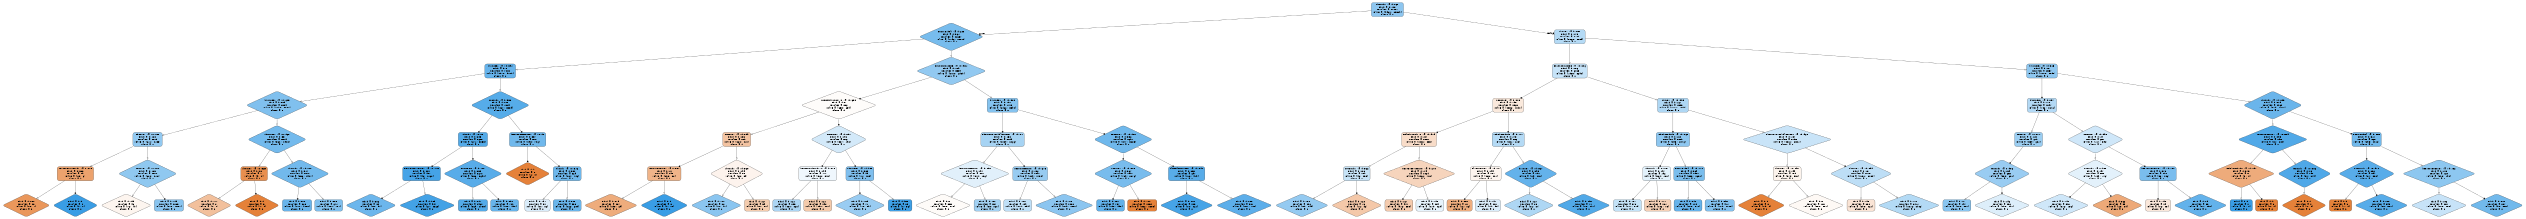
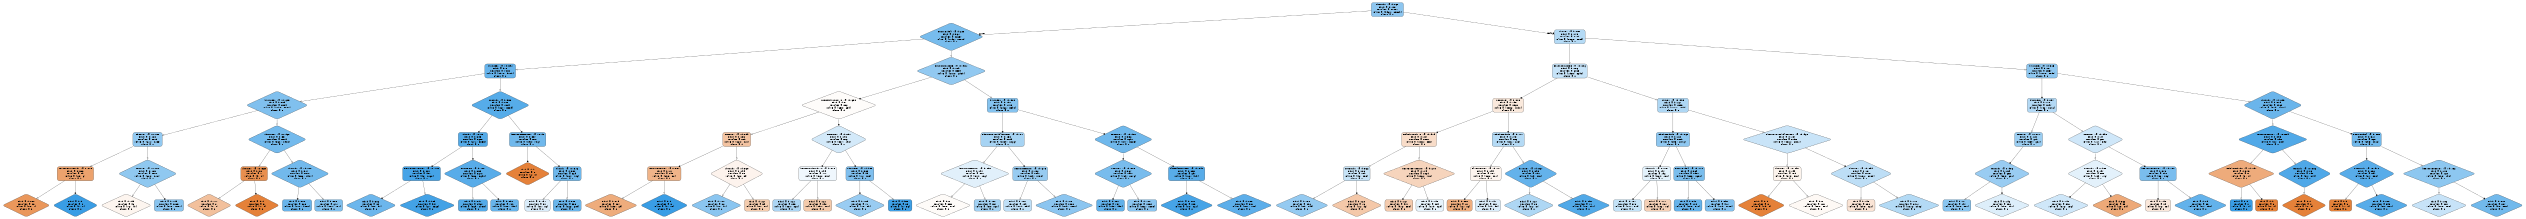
  digraph {
    fontname="DejaVu Sans Mono"
    node [color=black fillcolor="#e58139" fontname="DejaVu Sans Mono" shape=box style="filled, rounded"]
    edge [arrowhead=onormal fontname="DejaVu Sans Mono"]
    n1 [fillcolor="#8dc6f0" label="sbp_min <= 0.163\ngini = 0.418\nsamples = 21137\nvalue = [9961, 23529]\nclass = 1"]
    n2 [fillcolor="#77bced" label="gcs_verbal <= 0.618\ngini = 0.364\nsamples = 12657\nvalue = [4793, 15240]\nclass = 1" shape=diamond]
    n3 [fillcolor="#b4daf5" label="ph_max <= 0.152\ngini = 0.473\nsamples = 8480\nvalue = [5168, 8289]\nclass = 1"]
    n4 [fillcolor="#66b3eb" label="bun_mean <= -0.394\ngini = 0.3\nsamples = 7118\nvalue = [2072, 9210]\nclass = 1"]
    n5 [fillcolor="#92c9f1" label="admission_age <= -0.934\ngini = 0.429\nsamples = 5539\nvalue = [2721, 6030]\nclass = 1" shape=diamond]
    n6 [fillcolor="#c6e3f8" label="admission_age <= -0.806\ngini = 0.486\nsamples = 6123\nvalue = [4053, 5691]\nclass = 1"]
    n7 [fillcolor="#8ec7f0" label="bun_mean <= -0.345\ngini = 0.42\nsamples = 2357\nvalue = [1115, 2598]\nclass = 1"]
    n8 [fillcolor="#80c0ee" label="bun_mean <= -0.615\ngini = 0.389\nsamples = 2889\nvalue = [1205, 3351]\nclass = 1" shape=diamond]
    n9 [fillcolor="#56ace9" label="po2_min <= 0.552\ngini = 0.225\nsamples = 4229\nvalue = [867, 5859]\nclass = 1" shape=diamond]
    n10 [fillcolor="#fefcfa" label="potassium_max.1 <= -0.631\ngini = 0.5\nsamples = 826\nvalue = [655, 639]\nclass = 0" shape=diamond]
    n11 [fillcolor="#85c3ef" label="bun_mean <= -0.321\ngini = 0.401\nsamples = 4713\nvalue = [2066, 5391]\nclass = 1"]
    n12 [fillcolor="#92c9f1" label="sbp_max <= -1.785\ngini = 0.428\nsamples = 1340\nvalue = [644, 1433]\nclass = 1"]
    n13 [fillcolor="#73baed" label="mbp_mean <= -2.063\ngini = 0.35\nsamples = 1549\nvalue = [561, 1918]\nclass = 1" shape=diamond]
    n14 [fillcolor="#53aae8" label="ph_min <= -1.13\ngini = 0.205\nsamples = 3658\nvalue = [674, 5153]\nclass = 1"]
    n15 [fillcolor="#6fb8ec" label="heart_rate_mean <= -2.01\ngini = 0.337\nsamples = 571\nvalue = [193, 706]\nclass = 1"]
    n16 [fillcolor="#eca26d" label="temperature_min <= 1.273\ngini = 0.328\nsamples = 19\nvalue = [23, 6]\nclass = 0"]
    n17 [fillcolor="#8fc8f0" label="po2_max <= -1.121\ngini = 0.423\nsamples = 1321\nvalue = [621, 1427]\nclass = 1" shape=diamond]
    n18 [fillcolor="#e88f4f" label="mbp_max <= -1.565\ngini = 0.18\nsamples = 7\nvalue = [9, 1]\nclass = 0"]
    n19 [fillcolor="#72b9ec" label="mbp_min <= -0.112\ngini = 0.347\nsamples = 1542\nvalue = [552, 1917]\nclass = 1" shape=diamond]
    n20 [fillcolor="#ea975b" label="gini = 0.252\nsamples = 18\nvalue = [23, 4]\nclass = 0" shape=diamond]
    n21 [fillcolor="#399de5" label="gini = 0.0\nsamples = 1\nvalue = [0, 2]\nclass = 1" shape=diamond]
    n22 [fillcolor="#fdf5ef" label="gini = 0.499\nsamples = 96\nvalue = [76, 70]\nclass = 0" shape=diamond]
    n23 [fillcolor="#89c4ef" label="gini = 0.409\nsamples = 1225\nvalue = [545, 1357]\nclass = 1"]
    n24 [fillcolor="#f2c09c" label="gini = 0.444\nsamples = 2\nvalue = [2, 1]\nclass = 0" shape=diamond]
    n25 [label="gini = 0.0\nsamples = 5\nvalue = [7, 0]\nclass = 0" shape=diamond]
    n26 [fillcolor="#68b4eb" label="gini = 0.312\nsamples = 868\nvalue = [271, 1133]\nclass = 1"]
    n27 [fillcolor="#80c0ee" label="gini = 0.388\nsamples = 674\nvalue = [281, 784]\nclass = 1"]
    n28 [fillcolor="#45a3e7" label="temperature_max <= -1.475\ngini = 0.111\nsamples = 987\nvalue = [92, 1462]\nclass = 1"]
    n29 [fillcolor="#58ace9" label="gcs_eyes <= 0.412\ngini = 0.235\nsamples = 2671\nvalue = [582, 3691]\nclass = 1" shape=diamond]
    n30 [label="gini = 0.0\nsamples = 2\nvalue = [6, 0]\nclass = 0" shape=diamond]
    n31 [fillcolor="#6db7ec" label="ph_min <= -1.346\ngini = 0.331\nsamples = 569\nvalue = [187, 706]\nclass = 1"]
    n32 [fillcolor="#6cb6ec" label="gini = 0.326\nsamples = 80\nvalue = [25, 97]\nclass = 1" shape=diamond]
    n33 [fillcolor="#43a2e6" label="gini = 0.089\nsamples = 907\nvalue = [67, 1365]\nclass = 1" shape=diamond]
    n34 [fillcolor="#53aae8" label="gini = 0.207\nsamples = 1961\nvalue = [369, 2783]\nclass = 1"]
    n35 [fillcolor="#67b4eb" label="gini = 0.308\nsamples = 710\nvalue = [213, 908]\nclass = 1"]
    n36 [fillcolor="#d9ecfa" label="gini = 0.494\nsamples = 31\nvalue = [21, 26]\nclass = 1"]
    n37 [fillcolor="#69b5eb" label="gini = 0.315\nsamples = 538\nvalue = [166, 680]\nclass = 1"]
    n38 [fillcolor="#f3c3a1" label="ptt_max <= -0.309\ngini = 0.452\nsamples = 280\nvalue = [268, 141]\nclass = 0"]
    n39 [fillcolor="#d3e9f9" label="pco2_max <= 0.204\ngini = 0.492\nsamples = 546\nvalue = [387, 498]\nclass = 1" shape=diamond]
    n40 [fillcolor="#a6d3f3" label="abs_neutrophils_mean <= -0.54\ngini = 0.458\nsamples = 2109\nvalue = [1189, 2166]\nclass = 1"]
    n41 [fillcolor="#6fb8ec" label="pco2_max <= -0.052\ngini = 0.336\nsamples = 2604\nvalue = [877, 3225]\nclass = 1" shape=diamond]
    n42 [fillcolor="#f0b489" label="resp_rate_max <= 2.587\ngini = 0.41\nsamples = 195\nvalue = [203, 82]\nclass = 0"]
    n43 [fillcolor="#fdf3ed" label="mbp_min <= -0.568\ngini = 0.499\nsamples = 85\nvalue = [65, 59]\nclass = 0" shape=diamond]
    n44 [fillcolor="#eff7fd" label="hematocrit_min.1 <= 0.278\ngini = 0.499\nsamples = 447\nvalue = [343, 373]\nclass = 1"]
    n45 [fillcolor="#7fbfee" label="sbp_mean <= -0.088\ngini = 0.385\nsamples = 99\nvalue = [44, 125]\nclass = 1"]
    n46 [fillcolor="#eeac7c" label="gini = 0.379\nsamples = 187\nvalue = [203, 69]\nclass = 0" shape=diamond]
    n47 [fillcolor="#399de5" label="gini = 0.0\nsamples = 8\nvalue = [0, 13]\nclass = 1" shape=diamond]
    n48 [fillcolor="#8ac5f0" label="gini = 0.411\nsamples = 26\nvalue = [11, 27]\nclass = 1" shape=diamond]
    n49 [fillcolor="#f4ccae" label="gini = 0.467\nsamples = 59\nvalue = [54, 32]\nclass = 0"]
    n50 [fillcolor="#abd5f4" label="gini = 0.464\nsamples = 255\nvalue = [151, 262]\nclass = 1"]
    n51 [fillcolor="#f4caab" label="gini = 0.464\nsamples = 192\nvalue = [192, 111]\nclass = 0"]
    n52 [fillcolor="#99ccf2" label="gini = 0.439\nsamples = 74\nvalue = [43, 89]\nclass = 1" shape=diamond]
    n53 [fillcolor="#3ea0e6" label="gini = 0.053\nsamples = 25\nvalue = [1, 36]\nclass = 1"]
    n54 [fillcolor="#e1f0fb" label="heart_rate_max <= 0.103\ngini = 0.497\nsamples = 512\nvalue = [370, 436]\nclass = 1" shape=diamond]
    n55 [fillcolor="#97cbf1" label="resp_rate_max <= -0.675\ngini = 0.436\nsamples = 1597\nvalue = [819, 1730]\nclass = 1"]
    n56 [fillcolor="#78bced" label="po2_max <= -0.325\ngini = 0.367\nsamples = 1907\nvalue = [729, 2276]\nclass = 1" shape=diamond]
    n57 [fillcolor="#58ace9" label="platelets_mean <= -0.891\ngini = 0.233\nsamples = 697\nvalue = [148, 949]\nclass = 1"]
    n58 [fillcolor="#fefbf8" label="gini = 0.5\nsamples = 355\nvalue = [285, 275]\nclass = 0" shape=diamond]
    n59 [fillcolor="#a2d1f3" label="gini = 0.452\nsamples = 157\nvalue = [85, 161]\nclass = 1"]
    n60 [fillcolor="#bfdff7" label="gini = 0.481\nsamples = 409\nvalue = [270, 399]\nclass = 1"]
    n61 [fillcolor="#8bc5f0" label="gini = 0.413\nsamples = 1188\nvalue = [549, 1331]\nclass = 1" shape=diamond]
    n62 [fillcolor="#61b1ea" label="gini = 0.282\nsamples = 757\nvalue = [203, 993]\nclass = 1"]
-   n63 [label="gini = 0.412\nsamples = 1150\nvalue = [526, 1283]\nclass = 1"]
+   n63 [fillcolor="#8ac5f0" label="gini = 0.412\nsamples = 1150\nvalue = [526, 1283]\nclass = 1"]
    n64 [fillcolor="#46a4e7" label="gini = 0.118\nsamples = 113\nvalue = [11, 164]\nclass = 1" shape=diamond]
    n65 [fillcolor="#5caeea" label="gini = 0.253\nsamples = 584\nvalue = [137, 785]\nclass = 1" shape=diamond]
    n66 [fillcolor="#fae9dc" label="pco2_max <= 0.118\ngini = 0.495\nsamples = 1568\nvalue = [1336, 1101]\nclass = 0"]
    n67 [fillcolor="#aed7f4" label="ph_max <= -0.003\ngini = 0.467\nsamples = 4555\nvalue = [2717, 4590]\nclass = 1"]
    n68 [fillcolor="#b3d9f5" label="dbp_mean <= 0.257\ngini = 0.472\nsamples = 1297\nvalue = [786, 1276]\nclass = 1"]
    n69 [fillcolor="#6ab5eb" label="mbp_min <= -0.203\ngini = 0.319\nsamples = 1060\nvalue = [329, 1322]\nclass = 1" shape=diamond]
    n70 [fillcolor="#f8dcc8" label="calcium_min.1 <= -0.949\ngini = 0.487\nsamples = 1312\nvalue = [1182, 853]\nclass = 0"]
    n71 [fillcolor="#b4daf5" label="weight_admit <= 0.777\ngini = 0.473\nsamples = 256\nvalue = [154, 248]\nclass = 1"]
    n72 [fillcolor="#8ec7f0" label="weight_admit <= -0.565\ngini = 0.421\nsamples = 1850\nvalue = [893, 2076]\nclass = 1"]
    n73 [fillcolor="#c9e4f8" label="abs_neutrophils_mean <= -0.968\ngini = 0.487\nsamples = 2705\nvalue = [1824, 2514]\nclass = 1" shape=diamond]
    n74 [fillcolor="#c6e3f7" label="spo2_min <= 0.566\ngini = 0.486\nsamples = 152\nvalue = [96, 135]\nclass = 1"]
    n75 [fillcolor="#f6d4bc" label="temperature_max <= 0.678\ngini = 0.479\nsamples = 1160\nvalue = [1086, 718]\nclass = 0" shape=diamond]
    n76 [fillcolor="#fdf4ee" label="glucose_max <= -0.71\ngini = 0.499\nsamples = 154\nvalue = [125, 114]\nclass = 0"]
    n77 [fillcolor="#64b2eb" label="inr_max <= -0.367\ngini = 0.293\nsamples = 102\nvalue = [29, 134]\nclass = 1" shape=diamond]
    n78 [fillcolor="#94caf1" label="gini = 0.431\nsamples = 106\nvalue = [50, 109]\nclass = 1" shape=diamond]
    n79 [fillcolor="#f4c8a9" label="gini = 0.461\nsamples = 46\nvalue = [46, 26]\nclass = 0" shape=diamond]
    n80 [fillcolor="#f4cbae" label="gini = 0.467\nsamples = 971\nvalue = [946, 558]\nclass = 0"]
    n81 [fillcolor="#e6f3fc" label="gini = 0.498\nsamples = 189\nvalue = [140, 160]\nclass = 1"]
    n82 [fillcolor="#eead7e" label="gini = 0.383\nsamples = 42\nvalue = [46, 16]\nclass = 0"]
    n83 [fillcolor="#d9ecfa" label="gini = 0.494\nsamples = 112\nvalue = [79, 98]\nclass = 1"]
    n84 [fillcolor="#aed7f4" label="gini = 0.467\nsamples = 28\nvalue = [16, 27]\nclass = 1" shape=diamond]
    n85 [fillcolor="#51a9e8" label="gini = 0.193\nsamples = 74\nvalue = [13, 107]\nclass = 1" shape=diamond]
    n86 [fillcolor="#e2f1fb" label="sbp_min <= 1.145\ngini = 0.497\nsamples = 496\nvalue = [360, 422]\nclass = 1"]
    n87 [fillcolor="#79bded" label="gcs_verbal <= -0.772\ngini = 0.369\nsamples = 1354\nvalue = [533, 1654]\nclass = 1"]
    n88 [fillcolor="#fcf3ec" label="sbp_max <= -1.192\ngini = 0.499\nsamples = 430\nvalue = [370, 334]\nclass = 0"]
    n89 [fillcolor="#bddef6" label="sbp_max <= -0.599\ngini = 0.48\nsamples = 2275\nvalue = [1454, 2180]\nclass = 1" shape=diamond]
    n90 [fillcolor="#c3e2f7" label="gini = 0.484\nsamples = 372\nvalue = [244, 349]\nclass = 1"]
    n91 [fillcolor="#f5d0b6" label="gini = 0.474\nsamples = 124\nvalue = [116, 73]\nclass = 0"]
    n92 [fillcolor="#66b3eb" label="gini = 0.302\nsamples = 410\nvalue = [123, 541]\nclass = 1"]
    n93 [fillcolor="#82c1ef" label="gini = 0.393\nsamples = 944\nvalue = [410, 1113]\nclass = 1"]
    n94 [label="gini = 0.0\nsamples = 8\nvalue = [19, 0]\nclass = 0" shape=diamond]
    n95 [fillcolor="#fef9f5" label="gini = 0.5\nsamples = 422\nvalue = [351, 334]\nclass = 0" shape=diamond]
    n96 [fillcolor="#fae4d5" label="gini = 0.493\nsamples = 231\nvalue = [208, 164]\nclass = 0"]
    n97 [fillcolor="#b3daf5" label="gini = 0.472\nsamples = 2044\nvalue = [1246, 2016]\nclass = 1" shape=diamond]
    n98 [fillcolor="#9bcef2" label="po2_max <= -1.374\ngini = 0.443\nsamples = 640\nvalue = [339, 684]\nclass = 1"]
    n99 [fillcolor="#cfe7f9" label="ptt_max <= -0.092\ngini = 0.49\nsamples = 657\nvalue = [447, 592]\nclass = 1" shape=diamond]
    n100 [fillcolor="#51a9e8" label="resp_rate_max <= -1.529\ngini = 0.193\nsamples = 195\nvalue = [34, 280]\nclass = 1" shape=diamond]
    n101 [fillcolor="#71b9ec" label="gcs_verbal <= 0.155\ngini = 0.344\nsamples = 865\nvalue = [295, 1042]\nclass = 1"]
    n102 [fillcolor="#99ccf2" label="po2_min <= 1.086\ngini = 0.439\nsamples = 633\nvalue = [330, 684]\nclass = 1" shape=diamond]
    n103 [fillcolor="#e3f1fb" label="po2_min <= 2.038\ngini = 0.497\nsamples = 555\nvalue = [409, 476]\nclass = 1" shape=diamond]
    n104 [fillcolor="#7abdee" label="heart_rate_max <= -0.731\ngini = 0.372\nsamples = 102\nvalue = [38, 116]\nclass = 1"]
    n105 [fillcolor="#89c5f0" label="gini = 0.41\nsamples = 497\nvalue = [225, 557]\nclass = 1"]
    n106 [fillcolor="#ddeefa" label="gini = 0.496\nsamples = 136\nvalue = [105, 127]\nclass = 1" shape=diamond]
    n107 [fillcolor="#cfe7f9" label="gini = 0.491\nsamples = 502\nvalue = [346, 456]\nclass = 1" shape=diamond]
    n108 [fillcolor="#eda978" label="gini = 0.366\nsamples = 53\nvalue = [63, 20]\nclass = 0" shape=diamond]
    n109 [fillcolor="#fae7da" label="gini = 0.495\nsamples = 19\nvalue = [16, 13]\nclass = 0"]
    n110 [fillcolor="#63b2eb" label="gini = 0.29\nsamples = 83\nvalue = [22, 103]\nclass = 1" shape=diamond]
    n111 [fillcolor="#eeab7b" label="weight_admit <= -0.197\ngini = 0.375\nsamples = 3\nvalue = [3, 1]\nclass = 0" shape=diamond]
    n112 [fillcolor="#4fa8e8" label="po2_min <= -1.226\ngini = 0.18\nsamples = 192\nvalue = [31, 279]\nclass = 1" shape=diamond]
    n113 [fillcolor="#58ace9" label="spo2_min <= -3.971\ngini = 0.236\nsamples = 397\nvalue = [87, 551]\nclass = 1" shape=diamond]
    n114 [fillcolor="#8dc7f0" label="heart_rate_max <= -0.436\ngini = 0.418\nsamples = 468\nvalue = [208, 491]\nclass = 1" shape=diamond]
    n115 [fillcolor="#399de5" label="gini = 0.0\nsamples = 1\nvalue = [0, 1]\nclass = 1"]
    n116 [label="gini = 0.0\nsamples = 2\nvalue = [3, 0]\nclass = 0"]
    n117 [label="gini = 0.0\nsamples = 1\nvalue = [2, 0]\nclass = 0" shape=diamond]
    n118 [label="gini = 0.0\nsamples = 2\nvalue = [4, 0]\nclass = 0"]
    n119 [fillcolor="#57ace9" label="gini = 0.228\nsamples = 395\nvalue = [83, 551]\nclass = 1" shape=diamond]
    n120 [fillcolor="#c7e3f8" label="gini = 0.486\nsamples = 181\nvalue = [113, 158]\nclass = 1" shape=diamond]
    n121 [fillcolor="#71b9ec" label="gini = 0.345\nsamples = 287\nvalue = [95, 333]\nclass = 1" shape=diamond]
    n1 -> n2 [arrowhead=dot headlabel=True labelangle=45 labeldistance=2.5]
    n1 -> n3 [headlabel=False labelangle=-45 labeldistance=2.5]
    n2 -> n4
    n2 -> n5
    n3 -> n6
    n3 -> n7
    n4 -> n8
    n4 -> n9
    n5 -> n10 [arrowhead=dot]
    n5 -> n11
    n6 -> n66 [arrowhead=dot]
    n6 -> n67
    n7 -> n68 [arrowhead=dot]
    n7 -> n69
    n8 -> n12
    n8 -> n13
    n9 -> n14 [arrowhead=dot]
    n9 -> n15 [arrowhead=dot]
    n10 -> n38
    n10 -> n39 [arrowhead=dot]
    n11 -> n40 [arrowhead=dot]
    n11 -> n41 [arrowhead=dot]
    n12 -> n16
    n12 -> n17
    n13 -> n18
    n13 -> n19
    n14 -> n28 [arrowhead=dot]
    n14 -> n29 [arrowhead=dot]
    n15 -> n30 [arrowhead=dot]
    n15 -> n31 [arrowhead=dot]
    n16 -> n20
    n16 -> n21 [arrowhead=dot]
    n17 -> n22
    n17 -> n23 [arrowhead=dot]
    n18 -> n24
    n18 -> n25 [arrowhead=dot]
    n19 -> n26 [arrowhead=dot]
    n19 -> n27
    n28 -> n32 [arrowhead=dot]
    n28 -> n33
    n29 -> n34
    n29 -> n35 [arrowhead=dot]
    n31 -> n36
    n31 -> n37
    n38 -> n42 [arrowhead=dot]
    n38 -> n43
    n39 -> n44 [arrowhead=dot]
    n39 -> n45 [arrowhead=dot]
    n40 -> n54
    n40 -> n55 [arrowhead=dot]
    n41 -> n56 [arrowhead=dot]
    n41 -> n57 [arrowhead=dot]
    n42 -> n46
    n42 -> n47
    n43 -> n48
    n43 -> n49
    n44 -> n50
    n44 -> n51
    n45 -> n52 [arrowhead=dot]
    n45 -> n53
    n54 -> n58
    n54 -> n59
    n55 -> n60
    n55 -> n61
    n56 -> n62 [arrowhead=dot]
    n56 -> n63
    n57 -> n64 [arrowhead=dot]
    n57 -> n65
    n66 -> n70 [arrowhead=dot]
    n66 -> n71 [arrowhead=dot]
    n67 -> n72 [arrowhead=dot]
    n67 -> n73
    n68 -> n98
    n68 -> n99
    n69 -> n100
    n69 -> n101 [arrowhead=dot]
    n70 -> n74
    n70 -> n75
    n71 -> n76
    n71 -> n77
    n72 -> n86 [arrowhead=dot]
    n72 -> n87
    n73 -> n88
    n73 -> n89 [arrowhead=dot]
    n74 -> n78
    n74 -> n79 [arrowhead=dot]
    n75 -> n80 [arrowhead=dot]
    n75 -> n81
    n76 -> n82 [arrowhead=dot]
    n76 -> n83 [arrowhead=dot]
    n77 -> n84
    n77 -> n85
    n86 -> n90 [arrowhead=dot]
    n86 -> n91
    n87 -> n92
    n87 -> n93 [arrowhead=dot]
    n88 -> n94
    n88 -> n95
    n89 -> n96
    n89 -> n97
    n98 -> n102 [arrowhead=dot]
    n99 -> n103
    n99 -> n104 [arrowhead=dot]
    n100 -> n111
    n100 -> n112
    n101 -> n113 [arrowhead=dot]
    n101 -> n114
    n102 -> n105
    n102 -> n106 [arrowhead=dot]
    n103 -> n107 [arrowhead=dot]
    n103 -> n108 [arrowhead=dot]
    n104 -> n109 [arrowhead=dot]
    n104 -> n110
    n111 -> n115
    n111 -> n116 [arrowhead=dot]
    n112 -> n117
    n113 -> n118
    n113 -> n119 [arrowhead=dot]
    n114 -> n120
    n114 -> n121 [arrowhead=dot]
  }
